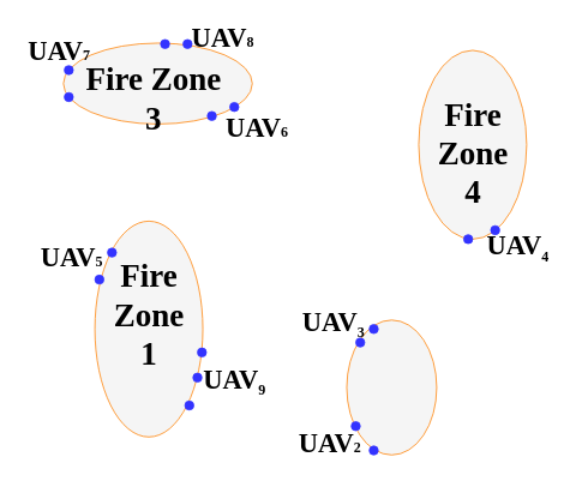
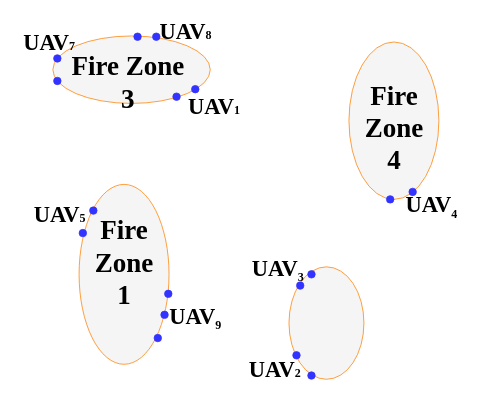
  <mxCell id="0" />
  <mxCell id="1" parent="0" />
  <mxCell id="2" value="" style="ellipse;whiteSpace=wrap;html=1;strokeColor=#FF8000;fillColor=#f5f5f5;fontColor=#333333;" parent="1" vertex="1"><mxGeometry x="105" y="245" width="120" height="240" as="geometry" /></mxCell>
  <mxCell id="3" value="" style="ellipse;whiteSpace=wrap;html=1;strokeColor=#FF8000;fillColor=#f5f5f5;fontColor=#333333;" parent="1" vertex="1"><mxGeometry x="465" y="55" width="120" height="210" as="geometry" /></mxCell>
  <mxCell id="4" value="" style="ellipse;whiteSpace=wrap;html=1;strokeColor=#FF8000;fillColor=#f5f5f5;fontColor=#333333;" parent="1" vertex="1"><mxGeometry x="385" y="355" width="100" height="150" as="geometry" /></mxCell>
  <mxCell id="5" value="" style="ellipse;whiteSpace=wrap;html=1;strokeColor=#FF8000;fillColor=#f5f5f5;fontColor=#333333;" parent="1" vertex="1"><mxGeometry x="70" y="47" width="210" height="90" as="geometry" /></mxCell>
  <mxCell id="6" value="&lt;div&gt;&lt;font style=&quot;font-size: 36px&quot; face=&quot;Times New Roman&quot;&gt;Fire&lt;/font&gt;&lt;/div&gt;&lt;div&gt;&lt;font style=&quot;font-size: 36px&quot; face=&quot;Times New Roman&quot;&gt;Zone&lt;/font&gt;&lt;/div&gt;&lt;div&gt;&lt;font style=&quot;font-size: 36px&quot; face=&quot;Times New Roman&quot;&gt;1&lt;/font&gt;&lt;/div&gt;" style="text;strokeColor=none;fillColor=none;html=1;fontSize=24;fontStyle=1;verticalAlign=middle;align=center;" parent="1" vertex="1"><mxGeometry x="115" y="330" width="100" height="40" as="geometry" /></mxCell>
  <mxCell id="7" value="&lt;div&gt;&lt;font style=&quot;font-size: 36px&quot; face=&quot;Times New Roman&quot;&gt;Fire Zone&lt;/font&gt;&lt;/div&gt;&lt;div&gt;&lt;font style=&quot;font-size: 36px&quot; face=&quot;Times New Roman&quot;&gt;3&lt;/font&gt;&lt;/div&gt;" style="text;strokeColor=none;fillColor=none;html=1;fontSize=24;fontStyle=1;verticalAlign=middle;align=center;" parent="1" vertex="1"><mxGeometry x="120" y="90" width="100" height="40" as="geometry" /></mxCell>
  <mxCell id="8" value="&lt;div&gt;&lt;font style=&quot;font-size: 36px&quot; face=&quot;Times New Roman&quot;&gt;Fire&lt;/font&gt;&lt;/div&gt;&lt;div&gt;&lt;font style=&quot;font-size: 36px&quot; face=&quot;Times New Roman&quot;&gt;Zone&lt;/font&gt;&lt;/div&gt;&lt;div&gt;&lt;font style=&quot;font-size: 36px&quot; face=&quot;Times New Roman&quot;&gt;4&lt;/font&gt;&lt;/div&gt;" style="text;strokeColor=none;fillColor=none;html=1;fontSize=24;fontStyle=1;verticalAlign=middle;align=center;" parent="1" vertex="1"><mxGeometry x="475" y="150" width="100" height="40" as="geometry" /></mxCell>
  <mxCell id="9" value="" style="ellipse;whiteSpace=wrap;html=1;aspect=fixed;strokeColor=#3333FF;fillColor=#3333FF;" parent="1" vertex="1"><mxGeometry x="205" y="445" width="10" height="10" as="geometry" /></mxCell>
  <mxCell id="10" value="" style="ellipse;whiteSpace=wrap;html=1;aspect=fixed;strokeColor=#3333FF;fillColor=#3333FF;" parent="1" vertex="1"><mxGeometry x="214" y="414" width="10" height="10" as="geometry" /></mxCell>
  <mxCell id="11" value="" style="ellipse;whiteSpace=wrap;html=1;aspect=fixed;strokeColor=#3333FF;fillColor=#3333FF;" parent="1" vertex="1"><mxGeometry x="219" y="386" width="10" height="10" as="geometry" /></mxCell>
  <mxCell id="12" value="" style="ellipse;whiteSpace=wrap;html=1;aspect=fixed;strokeColor=#3333FF;fillColor=#3333FF;" parent="1" vertex="1"><mxGeometry x="105" y="305" width="10" height="10" as="geometry" /></mxCell>
  <mxCell id="13" value="" style="ellipse;whiteSpace=wrap;html=1;aspect=fixed;strokeColor=#3333FF;fillColor=#3333FF;" parent="1" vertex="1"><mxGeometry x="119" y="275" width="10" height="10" as="geometry" /></mxCell>
  <mxCell id="14" value="" style="ellipse;whiteSpace=wrap;html=1;aspect=fixed;strokeColor=#3333FF;fillColor=#3333FF;" parent="1" vertex="1"><mxGeometry x="395" y="375" width="10" height="10" as="geometry" /></mxCell>
  <mxCell id="15" value="" style="ellipse;whiteSpace=wrap;html=1;aspect=fixed;strokeColor=#3333FF;fillColor=#3333FF;" parent="1" vertex="1"><mxGeometry x="410" y="360" width="10" height="10" as="geometry" /></mxCell>
  <mxCell id="16" value="" style="ellipse;whiteSpace=wrap;html=1;aspect=fixed;strokeColor=#3333FF;fillColor=#3333FF;" parent="1" vertex="1"><mxGeometry x="390" y="468" width="10" height="10" as="geometry" /></mxCell>
  <mxCell id="17" value="" style="ellipse;whiteSpace=wrap;html=1;aspect=fixed;strokeColor=#3333FF;fillColor=#3333FF;" parent="1" vertex="1"><mxGeometry x="410" y="495" width="10" height="10" as="geometry" /></mxCell>
  <mxCell id="18" value="" style="ellipse;whiteSpace=wrap;html=1;aspect=fixed;strokeColor=#3333FF;fillColor=#3333FF;" parent="1" vertex="1"><mxGeometry x="515" y="260" width="10" height="10" as="geometry" /></mxCell>
  <mxCell id="19" value="" style="ellipse;whiteSpace=wrap;html=1;aspect=fixed;strokeColor=#3333FF;fillColor=#3333FF;" parent="1" vertex="1"><mxGeometry x="545" y="250" width="10" height="10" as="geometry" /></mxCell>
  <mxCell id="20" value="" style="ellipse;whiteSpace=wrap;html=1;aspect=fixed;strokeColor=#3333FF;fillColor=#3333FF;" parent="1" vertex="1"><mxGeometry x="255" y="113" width="10" height="10" as="geometry" /></mxCell>
  <mxCell id="21" value="" style="ellipse;whiteSpace=wrap;html=1;aspect=fixed;strokeColor=#3333FF;fillColor=#3333FF;" parent="1" vertex="1"><mxGeometry x="230" y="123" width="10" height="10" as="geometry" /></mxCell>
  <mxCell id="22" value="" style="ellipse;whiteSpace=wrap;html=1;aspect=fixed;strokeColor=#3333FF;fillColor=#3333FF;" parent="1" vertex="1"><mxGeometry x="71" y="102" width="10" height="10" as="geometry" /></mxCell>
  <mxCell id="23" value="" style="ellipse;whiteSpace=wrap;html=1;aspect=fixed;strokeColor=#3333FF;fillColor=#3333FF;" parent="1" vertex="1"><mxGeometry x="71" y="72" width="10" height="10" as="geometry" /></mxCell>
  <mxCell id="24" value="" style="ellipse;whiteSpace=wrap;html=1;aspect=fixed;strokeColor=#3333FF;fillColor=#3333FF;" parent="1" vertex="1"><mxGeometry x="178" y="43" width="10" height="10" as="geometry" /></mxCell>
  <mxCell id="25" value="" style="ellipse;whiteSpace=wrap;html=1;aspect=fixed;strokeColor=#3333FF;fillColor=#3333FF;" parent="1" vertex="1"><mxGeometry x="203" y="43" width="10" height="10" as="geometry" /></mxCell>
  <mxCell id="26" value="&lt;font style=&quot;font-size: 30px&quot; face=&quot;Times New Roman&quot;&gt;UAV&lt;sub&gt;&lt;font style=&quot;font-size: 16px&quot;&gt;9&lt;/font&gt;&lt;/sub&gt;&lt;/font&gt;" style="text;strokeColor=none;fillColor=none;html=1;fontSize=24;fontStyle=1;verticalAlign=middle;align=center;" parent="1" vertex="1"><mxGeometry x="210" y="404" width="100" height="40" as="geometry" /></mxCell>
  <mxCell id="27" value="&lt;font style=&quot;font-size: 30px&quot; face=&quot;Times New Roman&quot;&gt;UAV&lt;font style=&quot;font-size: 16px&quot;&gt;2&lt;/font&gt;&lt;/font&gt;" style="text;strokeColor=none;fillColor=none;html=1;fontSize=24;fontStyle=1;verticalAlign=middle;align=center;" parent="1" vertex="1"><mxGeometry x="316" y="472" width="100" height="40" as="geometry" /></mxCell>
  <mxCell id="28" value="&lt;font style=&quot;font-size: 30px&quot; face=&quot;Times New Roman&quot;&gt;UAV&lt;sub&gt;&lt;font style=&quot;font-size: 16px&quot;&gt;3&lt;/font&gt;&lt;/sub&gt;&lt;/font&gt;" style="text;strokeColor=none;fillColor=none;html=1;fontSize=24;fontStyle=1;verticalAlign=middle;align=center;" parent="1" vertex="1"><mxGeometry x="320" y="340" width="100" height="40" as="geometry" /></mxCell>
  <mxCell id="29" value="&lt;font style=&quot;font-size: 30px&quot; face=&quot;Times New Roman&quot;&gt;UAV&lt;sub&gt;&lt;font style=&quot;font-size: 16px&quot;&gt;4&lt;/font&gt;&lt;/sub&gt;&lt;/font&gt;" style="text;strokeColor=none;fillColor=none;html=1;fontSize=24;fontStyle=1;verticalAlign=middle;align=center;" parent="1" vertex="1"><mxGeometry x="525" y="255" width="100" height="40" as="geometry" /></mxCell>
  <mxCell id="30" value="&lt;font style=&quot;font-size: 30px&quot; face=&quot;Times New Roman&quot;&gt;UAV&lt;font style=&quot;font-size: 16px&quot;&gt;5&lt;/font&gt;&lt;/font&gt;" style="text;strokeColor=none;fillColor=none;html=1;fontSize=24;fontStyle=1;verticalAlign=middle;align=center;" parent="1" vertex="1"><mxGeometry x="29" y="265" width="100" height="40" as="geometry" /></mxCell>
- <mxCell id="31" value="&lt;font style=&quot;font-size: 30px&quot; face=&quot;Times New Roman&quot;&gt;UAV&lt;span style=&quot;font-size: 16px&quot;&gt;6&lt;/span&gt;&lt;/font&gt;" style="text;strokeColor=none;fillColor=none;html=1;fontSize=24;fontStyle=1;verticalAlign=middle;align=center;" parent="1" vertex="1"><mxGeometry x="235" y="120" width="100" height="40" as="geometry" /></mxCell>
+ <mxCell id="31" value="&lt;font style=&quot;font-size: 30px&quot; face=&quot;Times New Roman&quot;&gt;UAV&lt;span style=&quot;font-size: 16px&quot;&gt;1&lt;/span&gt;&lt;/font&gt;" style="text;strokeColor=none;fillColor=none;html=1;fontSize=24;fontStyle=1;verticalAlign=middle;align=center;" parent="1" vertex="1"><mxGeometry x="235" y="120" width="100" height="40" as="geometry" /></mxCell>
  <mxCell id="32" value="&lt;font face=&quot;Times New Roman&quot;&gt;UAV&lt;font style=&quot;font-size: 18px&quot;&gt;&lt;span style=&quot;font-size: 16px&quot;&gt;7&lt;/span&gt;&lt;/font&gt;&lt;/font&gt;" style="text;strokeColor=none;fillColor=none;html=1;fontSize=30;fontStyle=1;verticalAlign=middle;align=center;" parent="1" vertex="1"><mxGeometry x="20" y="35" width="90" height="40" as="geometry" /></mxCell>
  <mxCell id="33" value="&lt;font style=&quot;font-size: 30px&quot; face=&quot;Times New Roman&quot;&gt;UAV&lt;font style=&quot;font-size: 18px&quot;&gt;&lt;span style=&quot;font-size: 16px&quot;&gt;8&lt;/span&gt;&lt;/font&gt;&lt;/font&gt;" style="text;strokeColor=none;fillColor=none;html=1;fontSize=24;fontStyle=1;verticalAlign=middle;align=center;" parent="1" vertex="1"><mxGeometry x="197" y="20" width="100" height="40" as="geometry" /></mxCell>
